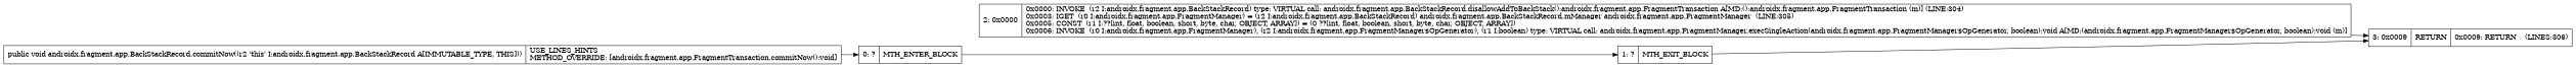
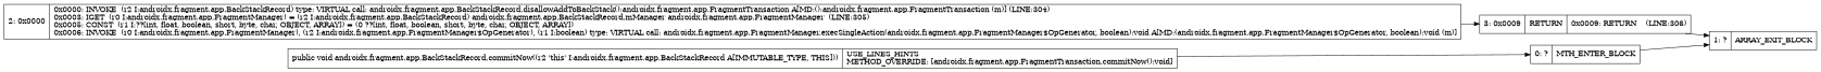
  digraph {
    rankdir=LR
    node [shape=record]
    n1 [label="{0\:\ ?|MTH_ENTER_BLOCK\l}"]
-   n2 [label="{1\:\ ?|MTH_EXIT_BLOCK\l}"]
+   n2 [label="{1\:\ ?|ARRAY_EXIT_BLOCK\l}"]
    n3 [label="{2\:\ 0x0000|0x0000: INVOKE  (r2 I:androidx.fragment.app.BackStackRecord) type: VIRTUAL call: androidx.fragment.app.BackStackRecord.disallowAddToBackStack():androidx.fragment.app.FragmentTransaction A[MD:():androidx.fragment.app.FragmentTransaction (m)] (LINE:304)\l0x0003: IGET  (r0 I:androidx.fragment.app.FragmentManager) = (r2 I:androidx.fragment.app.BackStackRecord) androidx.fragment.app.BackStackRecord.mManager androidx.fragment.app.FragmentManager  (LINE:305)\l0x0005: CONST  (r1 I:??[int, float, boolean, short, byte, char, OBJECT, ARRAY]) = (0 ??[int, float, boolean, short, byte, char, OBJECT, ARRAY]) \l0x0006: INVOKE  (r0 I:androidx.fragment.app.FragmentManager), (r2 I:androidx.fragment.app.FragmentManager$OpGenerator), (r1 I:boolean) type: VIRTUAL call: androidx.fragment.app.FragmentManager.execSingleAction(androidx.fragment.app.FragmentManager$OpGenerator, boolean):void A[MD:(androidx.fragment.app.FragmentManager$OpGenerator, boolean):void (m)]\l}"]
-   n4 [label="{3\:\ 0x0009|RETURN\l|0x0009: RETURN    (LINES:306)\l}"]
+   n4 [label="{3\:\ 0x0009|RETURN\l|0x0009: RETURN    (LINE:306)\l}"]
    n5 [label="{public void androidx.fragment.app.BackStackRecord.commitNow((r2 'this' I:androidx.fragment.app.BackStackRecord A[IMMUTABLE_TYPE, THIS]))  | USE_LINES_HINTS\lMETHOD_OVERRIDE: [androidx.fragment.app.FragmentTransaction.commitNow():void]\l}"]
    n1 -> n2
    n3 -> n4
-   n2 -> n4
+   n4 -> n2
    n5 -> n1
  }
